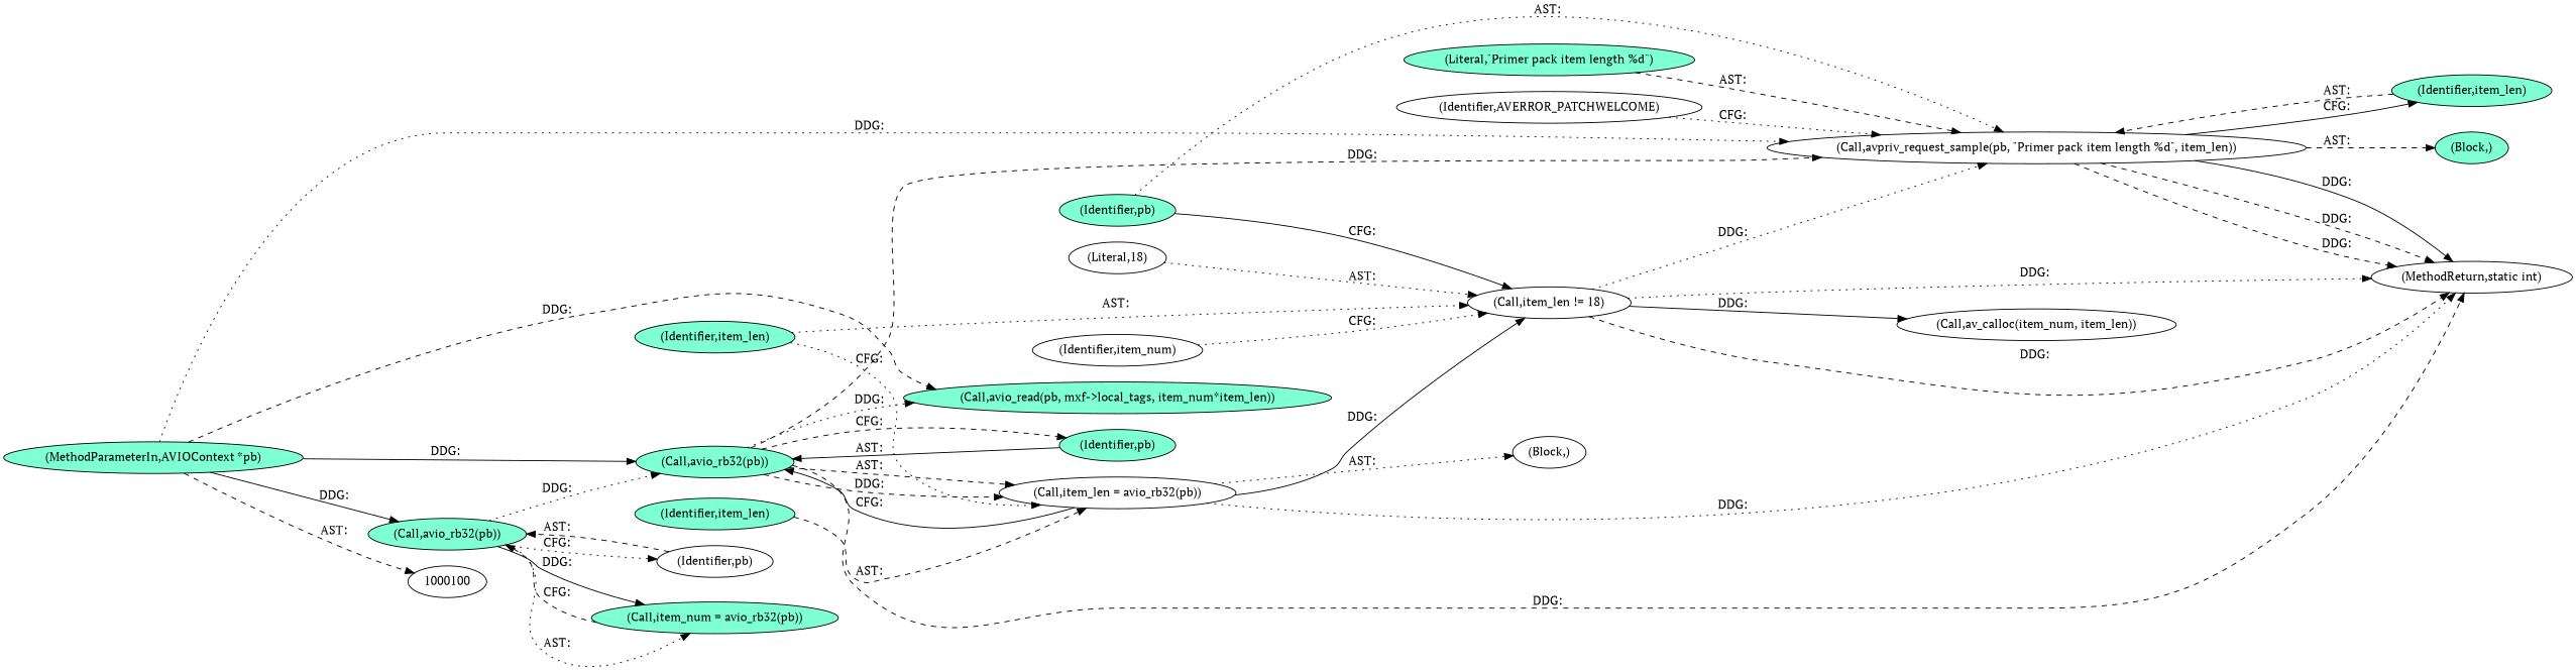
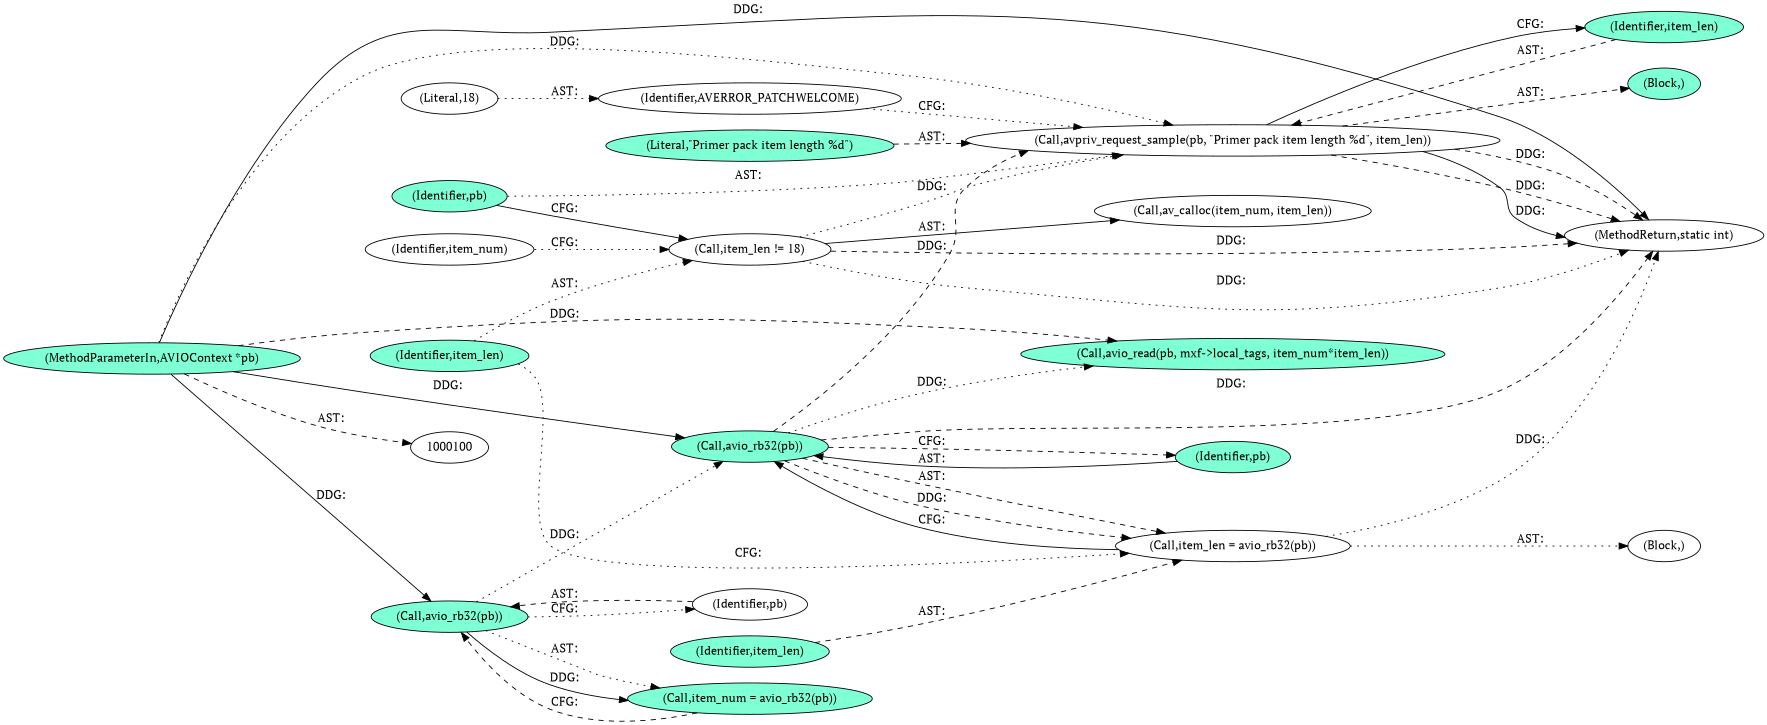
  digraph {
    fontname="PT Serif"
    rankdir=LR
    node [fillcolor=aquamarine fontname="PT Serif" style=filled]
    edge [fontname="PT Serif" style=dashed]
    n1 [fillcolor=white label="(Call,avpriv_request_sample(pb, \"Primer pack item length %d\", item_len))"]
    n2 [label="(Block,)"]
    n3 [label="(Identifier,item_len)"]
    n4 [fillcolor=white label="(MethodReturn,static int)"]
    n5 [label="(Call,avio_rb32(pb))"]
    n6 [fillcolor=white label="(Call,item_len = avio_rb32(pb))"]
    n7 [label="(Identifier,pb)"]
    n8 [label="(Call,avio_read(pb, mxf->local_tags, item_num*item_len))"]
    n9 [fillcolor=white label="(Call,item_len != 18)"]
    n10 [fillcolor=white label="(Block,)"]
    n11 [label="(Call,avio_rb32(pb))"]
    n12 [label="(Call,item_num = avio_rb32(pb))"]
    n13 [fillcolor=white label="(Identifier,pb)"]
    n14 [label="(MethodParameterIn,AVIOContext *pb)"]
    1000100 [fillcolor=white]
    n16 [fillcolor=white label="(Call,av_calloc(item_num, item_len))"]
    n17 [fillcolor=white label="(Literal,18)"]
    n18 [label="(Literal,\"Primer pack item length %d\")"]
    n19 [label="(Identifier,item_len)"]
    n20 [label="(Identifier,item_len)"]
    n21 [fillcolor=white label="(Identifier,AVERROR_PATCHWELCOME)"]
    n22 [label="(Identifier,pb)"]
    n23 [fillcolor=white label="(Identifier,item_num)"]
    n1 -> n2 [label="AST: "]
    n1 -> n3 [label="CFG: " style=solid]
    n1 -> n4 [label="DDG: " style=solid]
    n1 -> n4 [label="DDG: "]
    n1 -> n4 [label="DDG: "]
    n3 -> n1 [label="AST: "]
    n5 -> n1 [label="DDG: "]
    n5 -> n4 [label="DDG: "]
    n5 -> n6 [label="AST: "]
    n5 -> n6 [label="DDG: "]
    n5 -> n7 [label="CFG: "]
    n5 -> n8 [label="DDG: " style=dotted]
    n6 -> n4 [label="DDG: " style=dotted]
    n6 -> n5 [label="CFG: " style=solid]
-   n6 -> n9 [label="DDG: " style=solid]
    n6 -> n10 [label="AST: " style=dotted]
    n7 -> n5 [label="AST: " style=solid]
    n9 -> n1 [label="DDG: " style=dotted]
    n9 -> n4 [label="DDG: " style=dotted]
    n9 -> n4 [label="DDG: "]
-   n9 -> n16 [label="DDG: " style=solid]
+   n9 -> n16 [label="AST: " style=solid]
    n11 -> n5 [label="DDG: " style=dotted]
    n11 -> n12 [label="AST: " style=dotted]
    n11 -> n12 [label="DDG: " style=solid]
    n11 -> n13 [label="CFG: " style=dotted]
    n12 -> n11 [label="CFG: "]
    n13 -> n11 [label="AST: "]
    n14 -> n1 [label="DDG: " style=dotted]
+   n14 -> n4 [label="DDG: " style=solid]
    n14 -> n5 [label="DDG: " style=solid]
    n14 -> n8 [label="DDG: "]
    n14 -> n11 [label="DDG: " style=solid]
    n14 -> 1000100 [label="AST: "]
-   n17 -> n9 [label="AST: " style=dotted]
+   n17 -> n21 [label="AST: " style=dotted]
    n18 -> n1 [label="AST: "]
    n19 -> n6 [label="AST: "]
    n20 -> n6 [label="CFG: " style=dotted]
    n20 -> n9 [label="AST: " style=dotted]
    n21 -> n1 [label="CFG: " style=dotted]
    n22 -> n1 [label="AST: " style=dotted]
    n22 -> n9 [label="CFG: " style=solid]
    n23 -> n9 [label="CFG: " style=dotted]
  }
